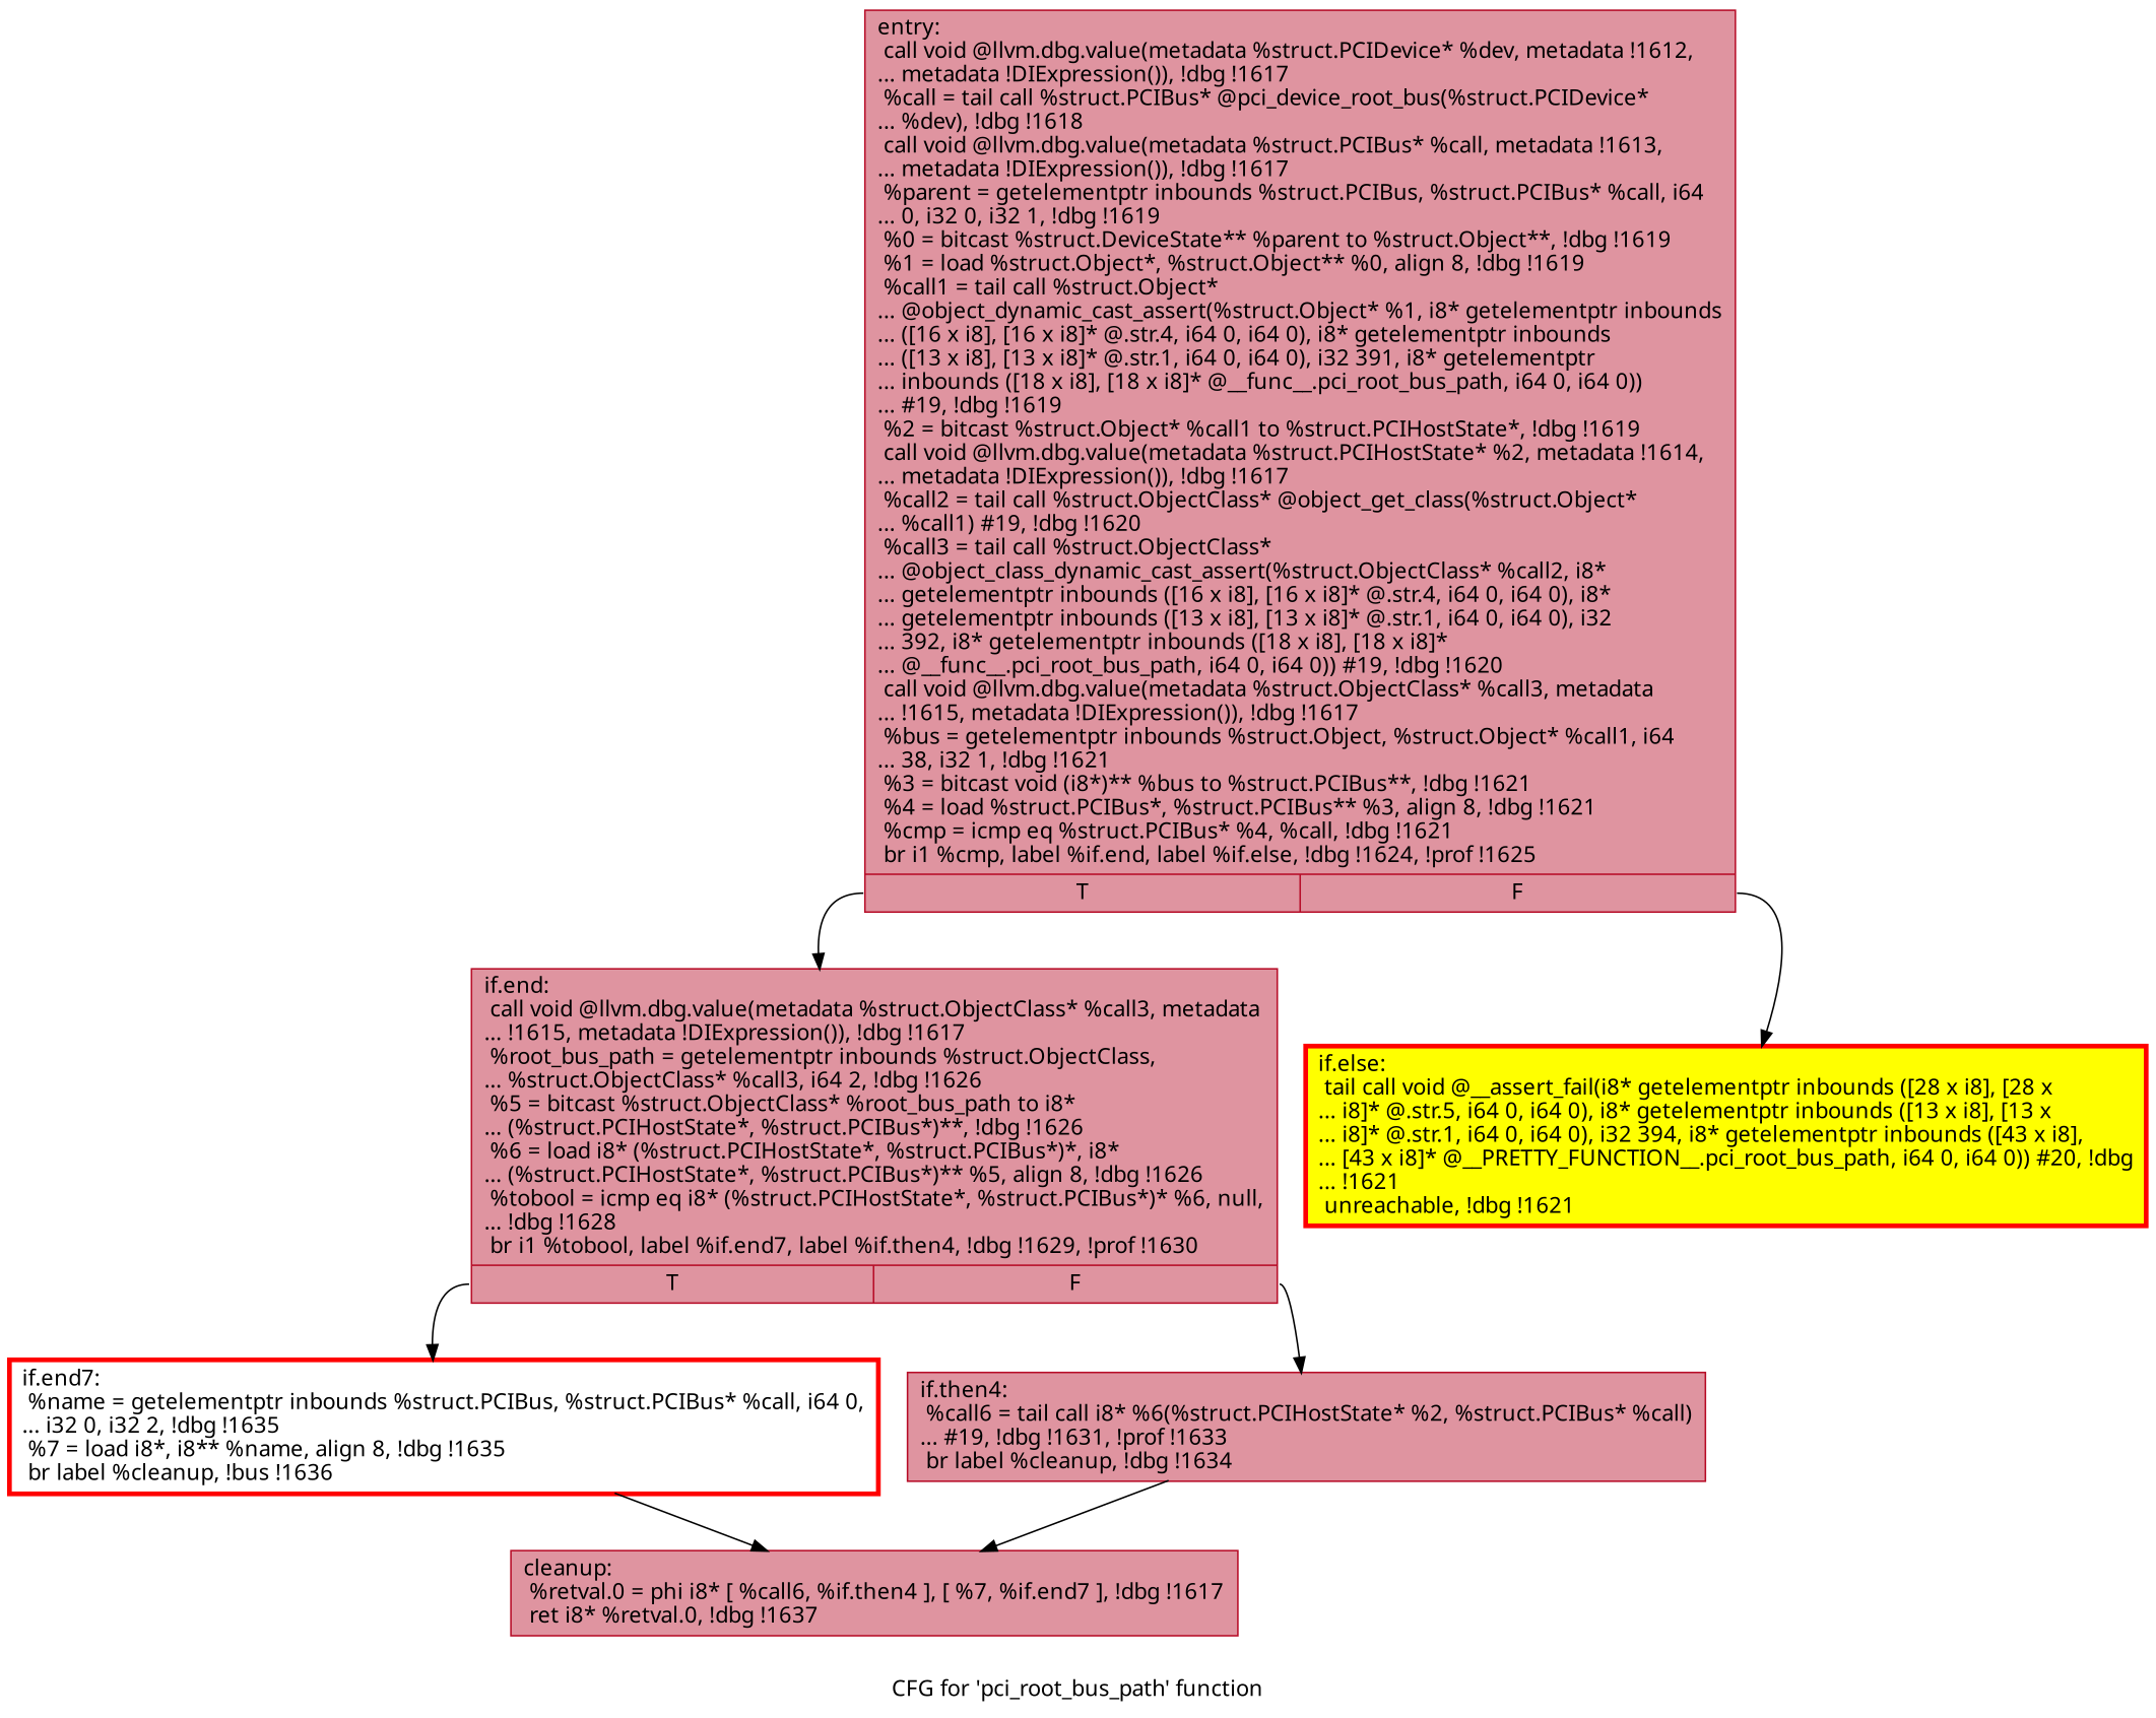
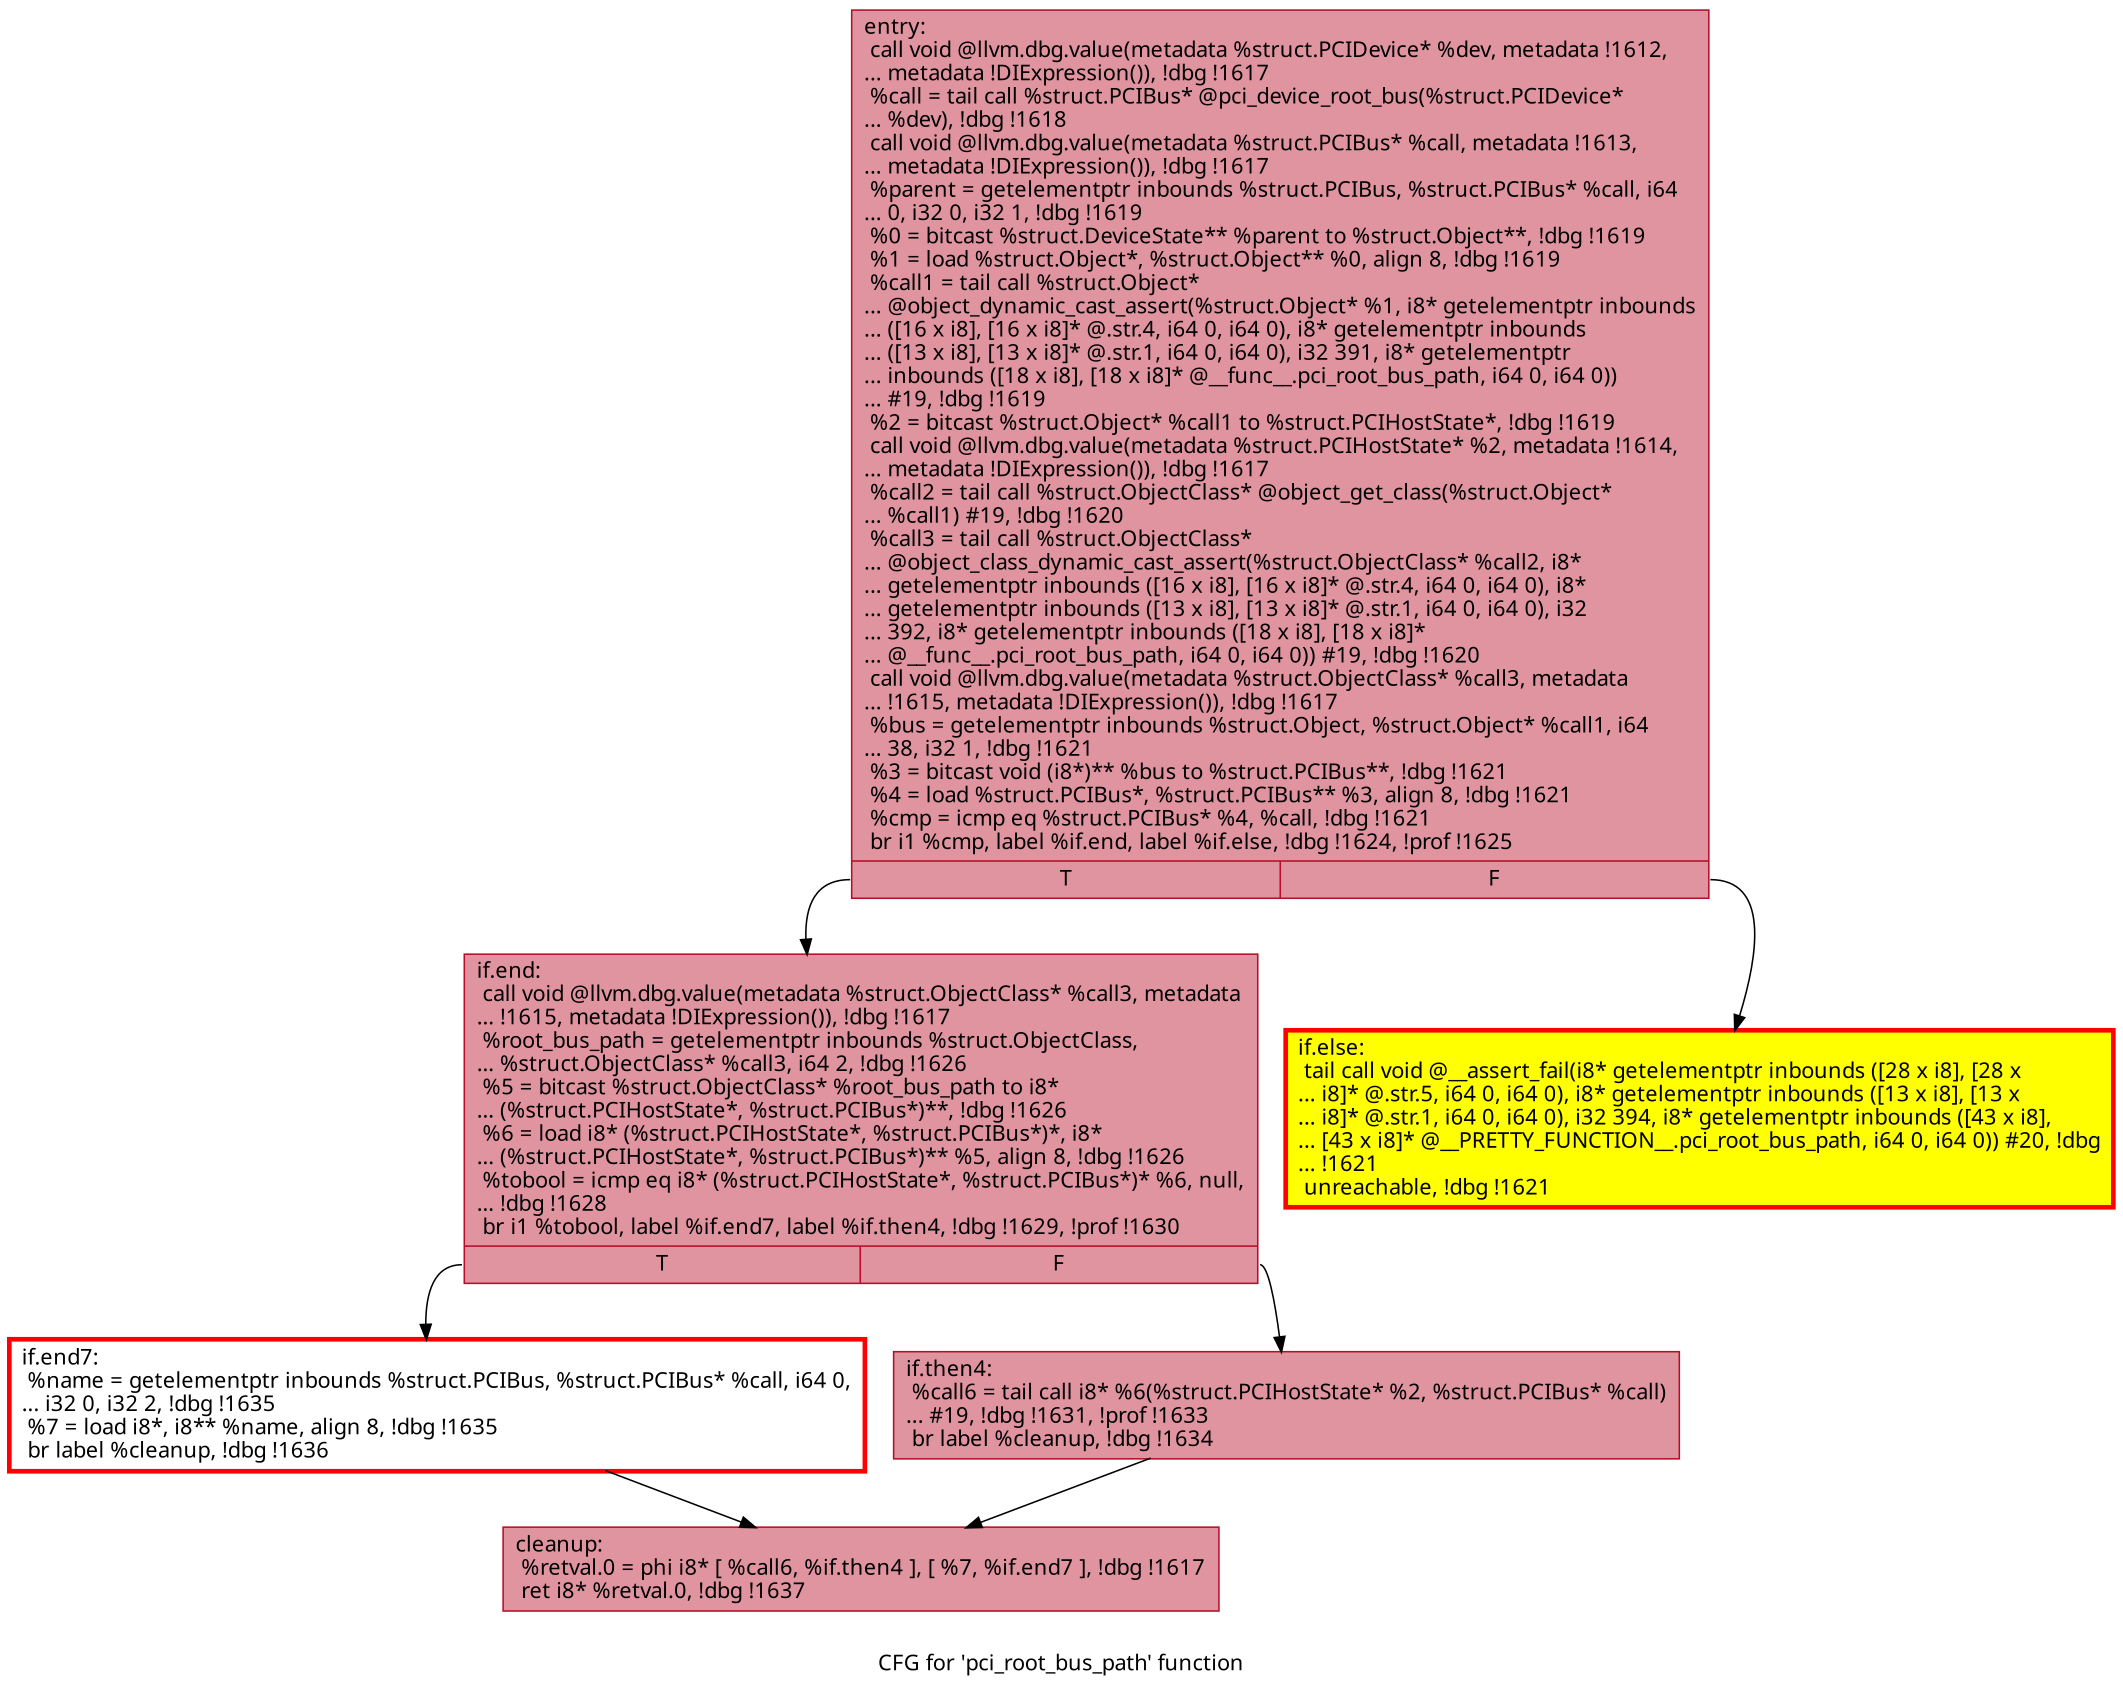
  digraph {
    label="CFG for 'pci_root_bus_path' function"
    fontname="Noto Sans"
    node [color="#b70d28ff" fillcolor="#b70d2870" shape=record style=filled fontname="Noto Sans"]
    edge [fontname="Noto Sans"]
    n1 [label="{entry:\l  call void @llvm.dbg.value(metadata %struct.PCIDevice* %dev, metadata !1612,\l... metadata !DIExpression()), !dbg !1617\l  %call = tail call %struct.PCIBus* @pci_device_root_bus(%struct.PCIDevice*\l... %dev), !dbg !1618\l  call void @llvm.dbg.value(metadata %struct.PCIBus* %call, metadata !1613,\l... metadata !DIExpression()), !dbg !1617\l  %parent = getelementptr inbounds %struct.PCIBus, %struct.PCIBus* %call, i64\l... 0, i32 0, i32 1, !dbg !1619\l  %0 = bitcast %struct.DeviceState** %parent to %struct.Object**, !dbg !1619\l  %1 = load %struct.Object*, %struct.Object** %0, align 8, !dbg !1619\l  %call1 = tail call %struct.Object*\l... @object_dynamic_cast_assert(%struct.Object* %1, i8* getelementptr inbounds\l... ([16 x i8], [16 x i8]* @.str.4, i64 0, i64 0), i8* getelementptr inbounds\l... ([13 x i8], [13 x i8]* @.str.1, i64 0, i64 0), i32 391, i8* getelementptr\l... inbounds ([18 x i8], [18 x i8]* @__func__.pci_root_bus_path, i64 0, i64 0))\l... #19, !dbg !1619\l  %2 = bitcast %struct.Object* %call1 to %struct.PCIHostState*, !dbg !1619\l  call void @llvm.dbg.value(metadata %struct.PCIHostState* %2, metadata !1614,\l... metadata !DIExpression()), !dbg !1617\l  %call2 = tail call %struct.ObjectClass* @object_get_class(%struct.Object*\l... %call1) #19, !dbg !1620\l  %call3 = tail call %struct.ObjectClass*\l... @object_class_dynamic_cast_assert(%struct.ObjectClass* %call2, i8*\l... getelementptr inbounds ([16 x i8], [16 x i8]* @.str.4, i64 0, i64 0), i8*\l... getelementptr inbounds ([13 x i8], [13 x i8]* @.str.1, i64 0, i64 0), i32\l... 392, i8* getelementptr inbounds ([18 x i8], [18 x i8]*\l... @__func__.pci_root_bus_path, i64 0, i64 0)) #19, !dbg !1620\l  call void @llvm.dbg.value(metadata %struct.ObjectClass* %call3, metadata\l... !1615, metadata !DIExpression()), !dbg !1617\l  %bus = getelementptr inbounds %struct.Object, %struct.Object* %call1, i64\l... 38, i32 1, !dbg !1621\l  %3 = bitcast void (i8*)** %bus to %struct.PCIBus**, !dbg !1621\l  %4 = load %struct.PCIBus*, %struct.PCIBus** %3, align 8, !dbg !1621\l  %cmp = icmp eq %struct.PCIBus* %4, %call, !dbg !1621\l  br i1 %cmp, label %if.end, label %if.else, !dbg !1624, !prof !1625\l|{<s0>T|<s1>F}}"]
    n2 [label="{if.end:                                           \l  call void @llvm.dbg.value(metadata %struct.ObjectClass* %call3, metadata\l... !1615, metadata !DIExpression()), !dbg !1617\l  %root_bus_path = getelementptr inbounds %struct.ObjectClass,\l... %struct.ObjectClass* %call3, i64 2, !dbg !1626\l  %5 = bitcast %struct.ObjectClass* %root_bus_path to i8*\l... (%struct.PCIHostState*, %struct.PCIBus*)**, !dbg !1626\l  %6 = load i8* (%struct.PCIHostState*, %struct.PCIBus*)*, i8*\l... (%struct.PCIHostState*, %struct.PCIBus*)** %5, align 8, !dbg !1626\l  %tobool = icmp eq i8* (%struct.PCIHostState*, %struct.PCIBus*)* %6, null,\l... !dbg !1628\l  br i1 %tobool, label %if.end7, label %if.then4, !dbg !1629, !prof !1630\l|{<s0>T|<s1>F}}"]
    n3 [color=red fillcolor=yellow label="{if.else:                                          \l  tail call void @__assert_fail(i8* getelementptr inbounds ([28 x i8], [28 x\l... i8]* @.str.5, i64 0, i64 0), i8* getelementptr inbounds ([13 x i8], [13 x\l... i8]* @.str.1, i64 0, i64 0), i32 394, i8* getelementptr inbounds ([43 x i8],\l... [43 x i8]* @__PRETTY_FUNCTION__.pci_root_bus_path, i64 0, i64 0)) #20, !dbg\l... !1621\l  unreachable, !dbg !1621\l}" penwidth=3.0]
-   n4 [color=red label="{if.end7:                                          \l  %name = getelementptr inbounds %struct.PCIBus, %struct.PCIBus* %call, i64 0,\l... i32 0, i32 2, !dbg !1635\l  %7 = load i8*, i8** %name, align 8, !dbg !1635\l  br label %cleanup, !bus !1636\l}" penwidth=3.0 fillcolor="" style=""]
+   n4 [color=red label="{if.end7:                                          \l  %name = getelementptr inbounds %struct.PCIBus, %struct.PCIBus* %call, i64 0,\l... i32 0, i32 2, !dbg !1635\l  %7 = load i8*, i8** %name, align 8, !dbg !1635\l  br label %cleanup, !dbg !1636\l}" penwidth=3.0 fillcolor="" style=""]
    n5 [label="{if.then4:                                         \l  %call6 = tail call i8* %6(%struct.PCIHostState* %2, %struct.PCIBus* %call)\l... #19, !dbg !1631, !prof !1633\l  br label %cleanup, !dbg !1634\l}"]
    n6 [label="{cleanup:                                          \l  %retval.0 = phi i8* [ %call6, %if.then4 ], [ %7, %if.end7 ], !dbg !1617\l  ret i8* %retval.0, !dbg !1637\l}"]
    n1 -> n2 [tailport=s0]
    n1 -> n3 [tailport=s1]
    n2 -> n4 [tailport=s0]
    n2 -> n5 [tailport=s1]
    n4 -> n6
    n5 -> n6
  }
